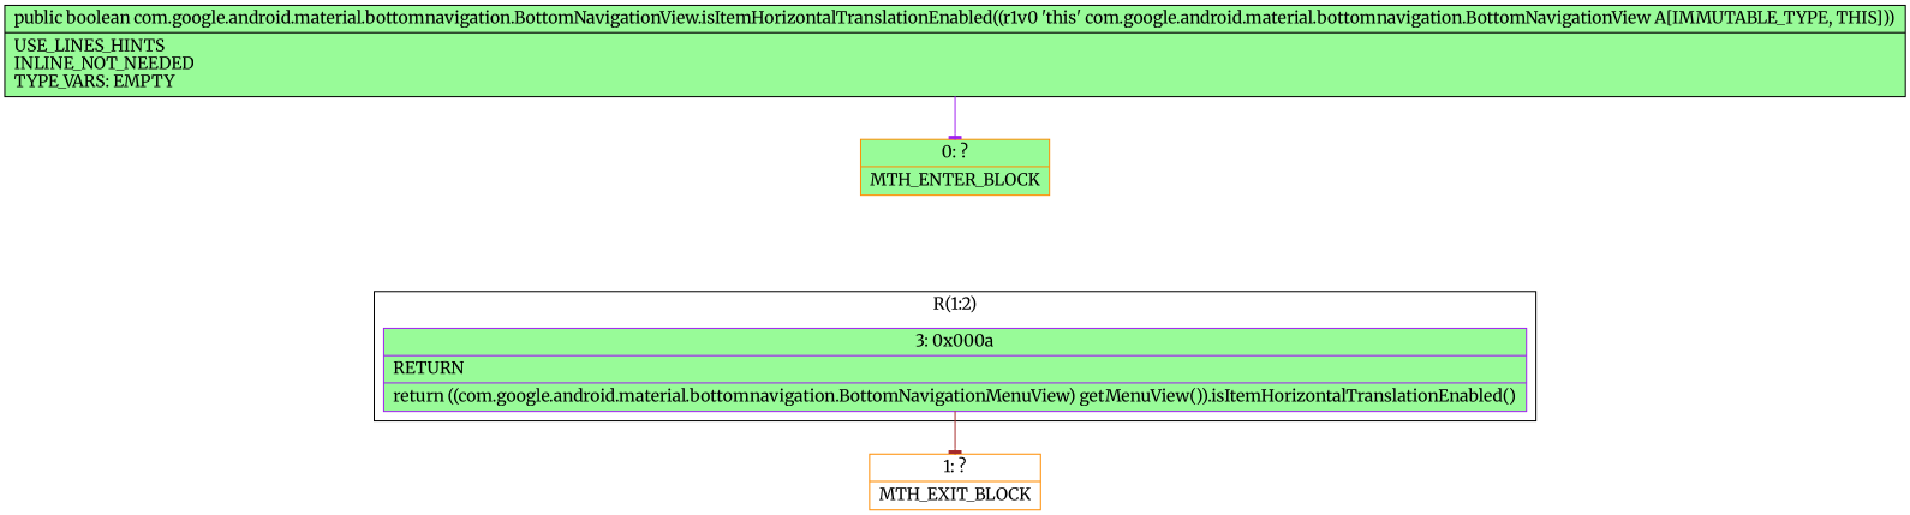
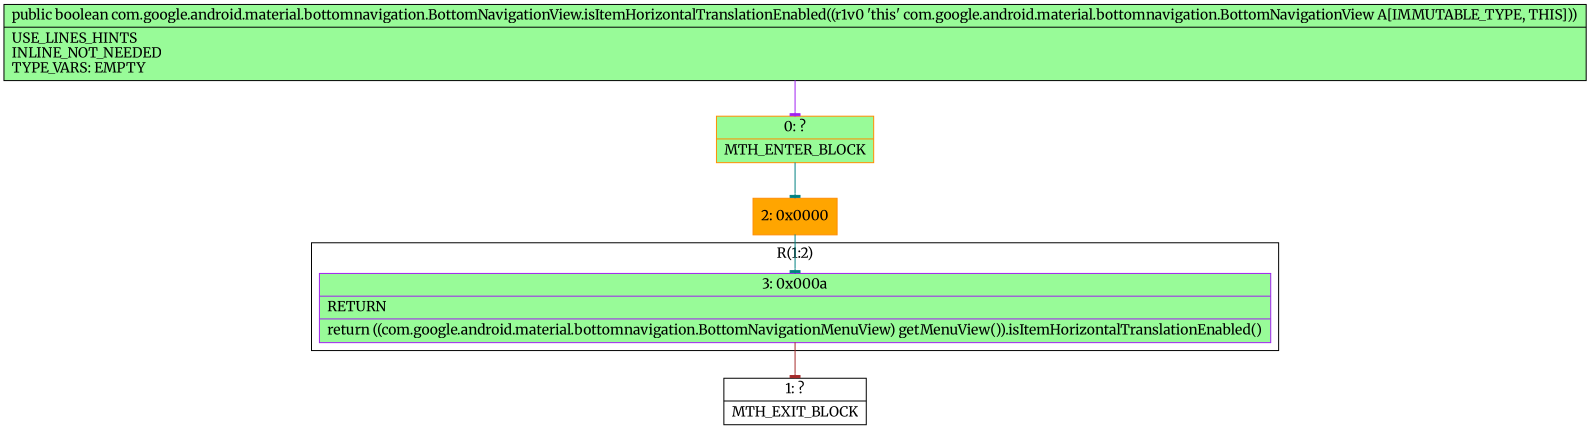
  digraph {
    fontname=Merriweather
    node [color=black fillcolor=palegreen fontname=Merriweather shape=record style=filled]
    edge [arrowhead=tee color=teal fontname=Merriweather]
    n1 [color=purple label="{3\:\ 0x000a|RETURN\l|return ((com.google.android.material.bottomnavigation.BottomNavigationMenuView) getMenuView()).isItemHorizontalTranslationEnabled()\l}"]
-   n2 [color=darkorange fillcolor=white label="{1\:\ ?|MTH_EXIT_BLOCK\l}"]
+   n2 [fillcolor=white label="{1\:\ ?|MTH_EXIT_BLOCK\l}"]
    n3 [color=darkorange label="{0\:\ ?|MTH_ENTER_BLOCK\l}"]
+   n4 [color=darkorange fillcolor=orange label="{2\:\ 0x0000}"]
    n5 [label="{public boolean com.google.android.material.bottomnavigation.BottomNavigationView.isItemHorizontalTranslationEnabled((r1v0 'this' com.google.android.material.bottomnavigation.BottomNavigationView A[IMMUTABLE_TYPE, THIS]))  | USE_LINES_HINTS\lINLINE_NOT_NEEDED\lTYPE_VARS: EMPTY\l}"]
    subgraph cluster_1 {
      label="R(1:2)"
      n1
    }
    n1 -> n2 [color=brown]
+   n3 -> n4
+   n4 -> n1
    n5 -> n3 [color=purple]
  }
